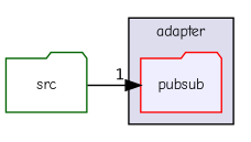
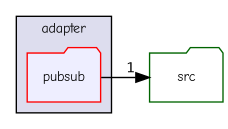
  digraph {
    compound=true
    rankdir=LR
    fontname="Comic Neue"
    node [fontname="Comic Neue" fontsize=10 shape=folder style=filled]
    n1 [fillcolor="#eeeeff" label=pubsub pencolor=black color=red]
    n2 [color=darkgreen fillcolor=white label=src]
    subgraph cluster_1 {
      bgcolor="#ddddee"
      fontsize=10
      label=adapter
      pencolor=black
      n1
    }
-   n2 -> n1 [headlabel=1 labeldistance=1.5 labelfontname=Helvetica labelfontsize=10 style=solid fontname="Comic Neue"]
+   n1 -> n2 [headlabel=1 labeldistance=1.5 labelfontname=Helvetica labelfontsize=10 style=solid fontname="Comic Neue"]
  }
